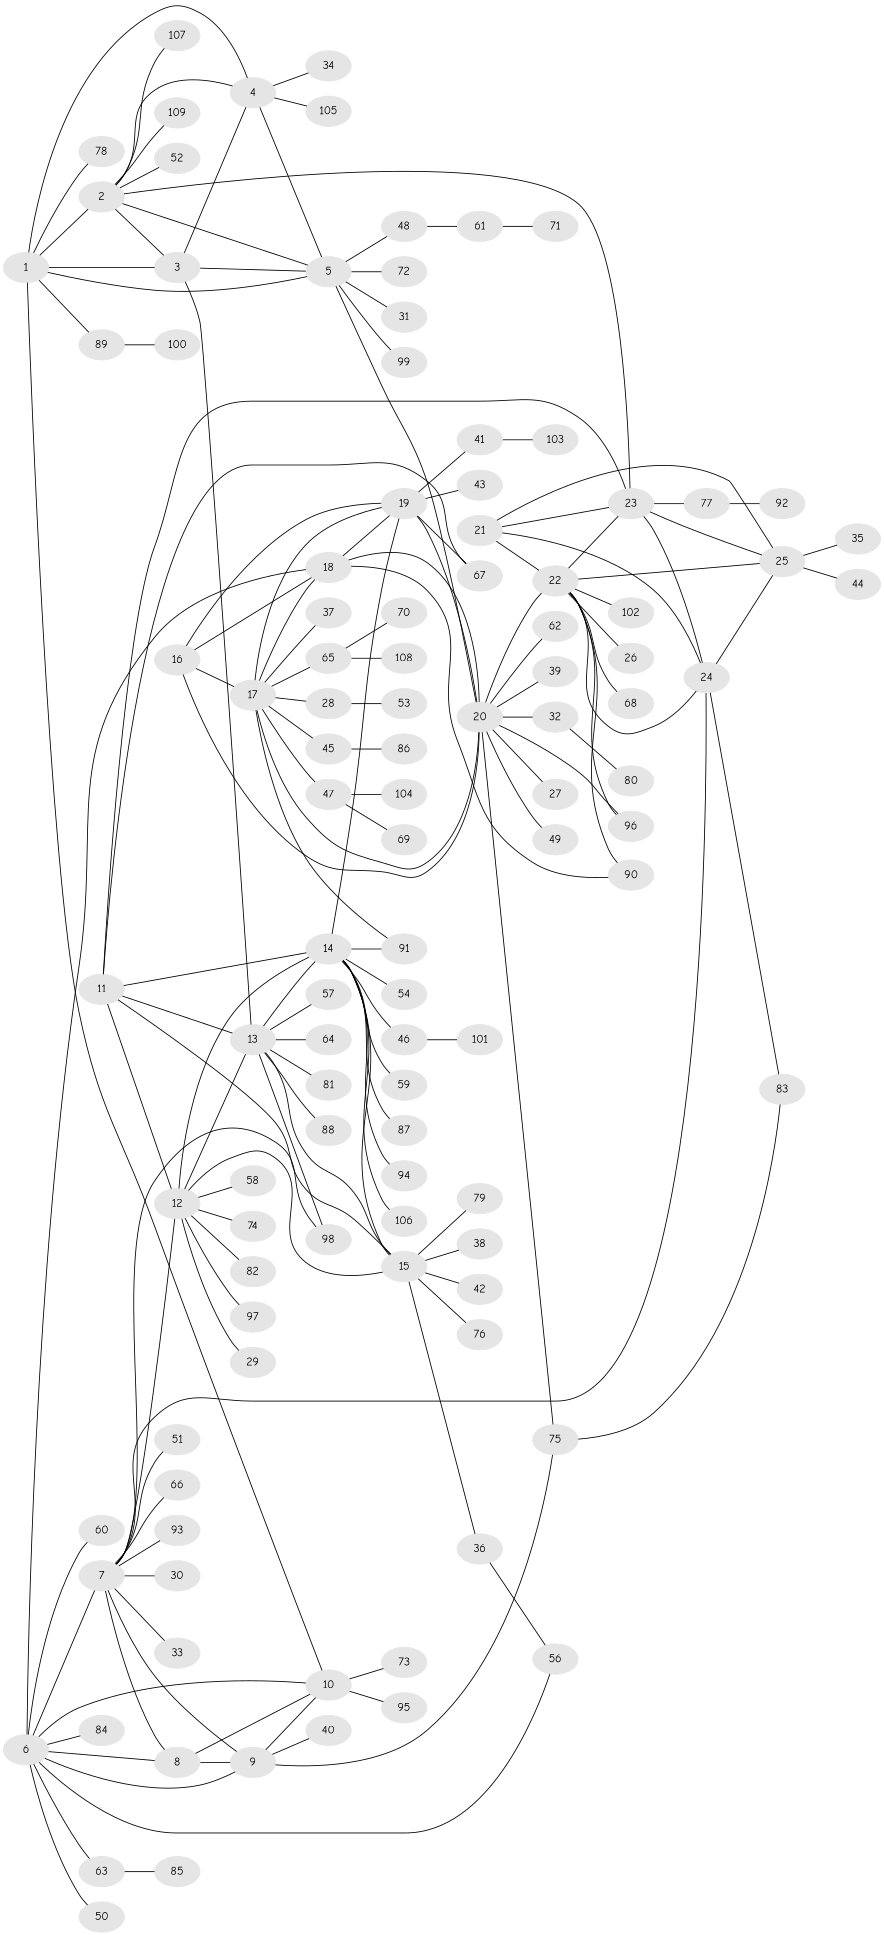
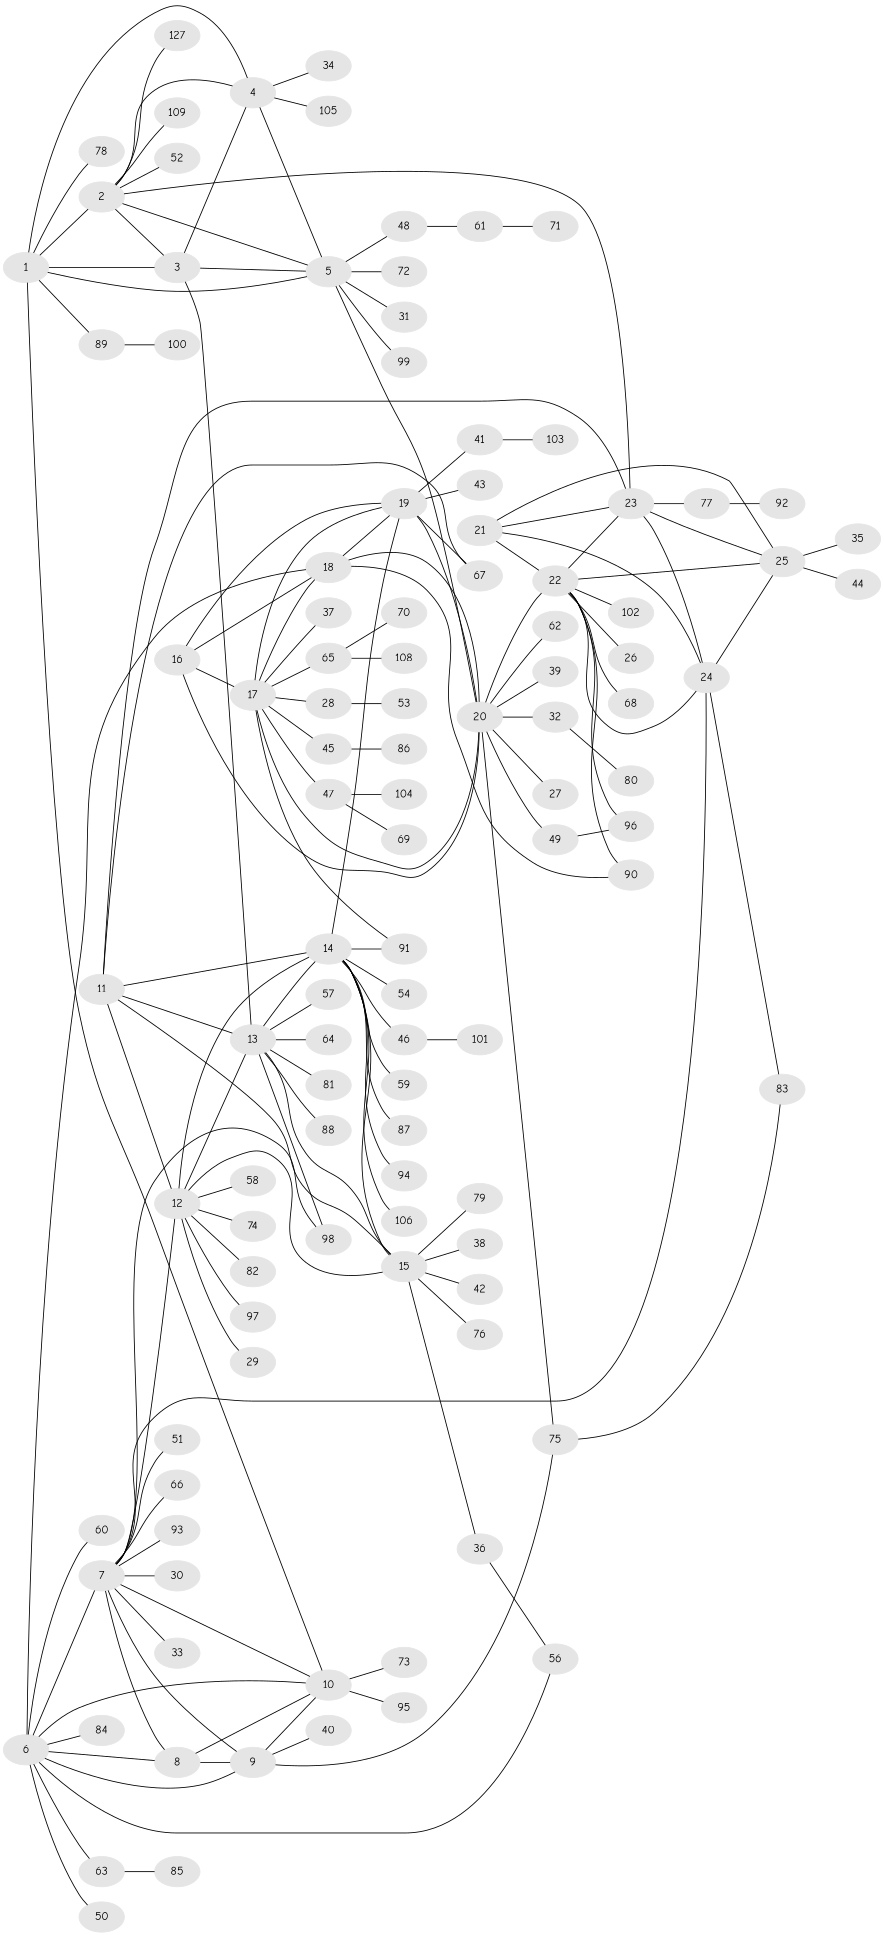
  graph {
    fontname="Comic Neue"
    rankdir=LR
    node [color=gray90 fontname="Comic Neue" style=filled]
    edge [fontname="Comic Neue"]
    1
    2
    3
    4
    5
    10
    78
    89
    23
    52
-   107
+   107 [label=127]
    109
    13
    34
    105
    20
    31
    48
    72
    99
    73
    95
    100
    24
    25
    77
    98
    14
    15
    57
    64
    81
    88
    75
    22
    27
    32
    39
    49
    62
    96
    61
    6
    7
    8
    9
    18
    50
    56
    60
    63
    84
    12
    30
    33
    51
    66
    93
    40
    19
    90
    85
    29
    58
    74
    82
    97
    83
    11
    67
    46
    54
    59
    87
    91
    94
    106
    36
    38
    42
    76
    79
    41
    43
    101
    16
    17
    28
    37
    45
    47
    65
    53
    86
    69
    104
    70
    108
    103
    26
    68
    102
    80
    21
    35
    44
    92
    71
    1 -- 2
    1 -- 3
    1 -- 4
    1 -- 5
    1 -- 10
    1 -- 78
    1 -- 89
    2 -- 3
    2 -- 4
    2 -- 5
    2 -- 23
    2 -- 52
    2 -- 107
    2 -- 109
    3 -- 4
    3 -- 5
    3 -- 13
    4 -- 5
    4 -- 34
    4 -- 105
    5 -- 20
    5 -- 31
    5 -- 48
    5 -- 72
    5 -- 99
    10 -- 73
    10 -- 95
    89 -- 100
    23 -- 24
    23 -- 25
    23 -- 77
    13 -- 98
    13 -- 14
    13 -- 15
    13 -- 57
    13 -- 64
    13 -- 81
    13 -- 88
    20 -- 75
    20 -- 22
    20 -- 27
    20 -- 32
    20 -- 39
    20 -- 49
    20 -- 62
-   20 -- 96
+   49 -- 96
    48 -- 61
    24 -- 25
    24 -- 83
    25 -- 35
    25 -- 44
    77 -- 92
    14 -- 15
    14 -- 19
    14 -- 46
    14 -- 54
    14 -- 59
    14 -- 87
    14 -- 91
    14 -- 94
    14 -- 106
    15 -- 36
    15 -- 38
    15 -- 42
    15 -- 76
    15 -- 79
    75 -- 83
    22 -- 23
    22 -- 24
    22 -- 25
    22 -- 96
    22 -- 90
    22 -- 26
    22 -- 68
    22 -- 102
    32 -- 80
    61 -- 71
    6 -- 10
    6 -- 7
    6 -- 8
    6 -- 9
    6 -- 18
    6 -- 50
    6 -- 56
    6 -- 60
    6 -- 63
    6 -- 84
+   7 -- 10
    7 -- 24
    7 -- 98
    7 -- 8
    7 -- 9
    7 -- 12
    7 -- 30
    7 -- 33
    7 -- 51
    7 -- 66
    7 -- 93
    8 -- 10
    8 -- 9
    9 -- 10
    9 -- 75
    9 -- 40
    18 -- 20
    18 -- 19
    18 -- 90
    63 -- 85
    12 -- 13
    12 -- 14
    12 -- 15
    12 -- 29
    12 -- 58
    12 -- 74
    12 -- 82
    12 -- 97
    19 -- 20
    19 -- 67
    19 -- 41
    19 -- 43
    11 -- 23
    11 -- 13
    11 -- 14
    11 -- 15
    11 -- 12
    11 -- 67
    46 -- 101
    36 -- 56
    41 -- 103
    16 -- 20
    16 -- 18
    16 -- 19
    16 -- 17
    17 -- 20
    17 -- 18
    17 -- 19
    17 -- 91
    17 -- 28
    17 -- 37
    17 -- 45
    17 -- 47
    17 -- 65
    28 -- 53
    45 -- 86
    47 -- 69
    47 -- 104
    65 -- 70
    65 -- 108
    21 -- 23
    21 -- 24
    21 -- 25
    21 -- 22
  }
